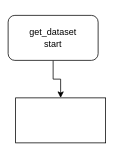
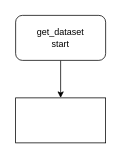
  <mxCell id="0" />
  <mxCell id="1" parent="0" />
  <mxCell id="2" style="edgeStyle=orthogonalEdgeStyle;rounded=0;orthogonalLoop=1;jettySize=auto;html=1;exitX=0.5;exitY=1;exitDx=0;exitDy=0;entryX=0.5;entryY=0;entryDx=0;entryDy=0;" edge="1" parent="1" source="3" target="4"><mxGeometry relative="1" as="geometry" /></mxCell>
- <mxCell id="3" value="get_dataset&lt;br&gt;start" style="rounded=1;whiteSpace=wrap;html=1;" vertex="1" parent="1"><mxGeometry x="10" y="20" width="120" height="60" as="geometry" /></mxCell>
+ <mxCell id="3" value="get_dataset&lt;br&gt;start" style="rounded=1;whiteSpace=wrap;html=1;" vertex="1" parent="1"><mxGeometry x="20" y="20" width="120" height="60" as="geometry" /></mxCell>
  <mxCell id="4" value="" style="rounded=0;whiteSpace=wrap;html=1;" vertex="1" parent="1"><mxGeometry x="20" y="130" width="120" height="60" as="geometry" /></mxCell>
